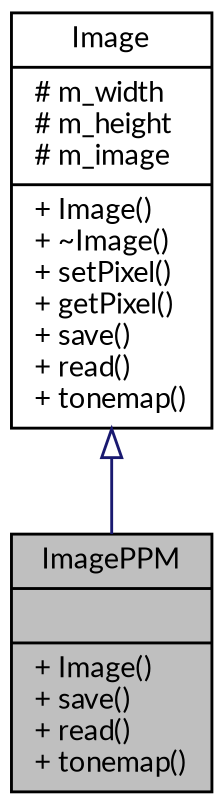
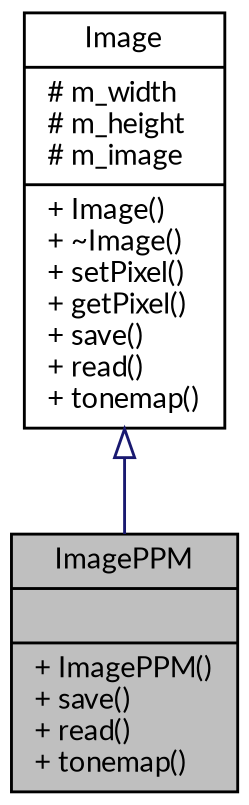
  digraph {
    fontname=Lato
    node [color=black fontname=Lato fontsize=10 shape=record style=filled]
-   n1 [fillcolor=grey75 fontcolor=black height=0.2 label="{ImagePPM\n||+ Image()\l+ save()\l+ read()\l+ tonemap()\l}" width=0.4]
+   n1 [fillcolor=grey75 fontcolor=black height=0.2 label="{ImagePPM\n||+ ImagePPM()\l+ save()\l+ read()\l+ tonemap()\l}" width=0.4]
    n2 [fillcolor=white height=0.2 label="{Image\n|# m_width\l# m_height\l# m_image\l|+ Image()\l+ ~Image()\l+ setPixel()\l+ getPixel()\l+ save()\l+ read()\l+ tonemap()\l}" width=0.4]
    n2 -> n1 [arrowtail=onormal color=midnightblue dir=back fontname=Lato fontsize=10 labelfontname=FreeSans labelfontsize=10 style=solid]
  }
